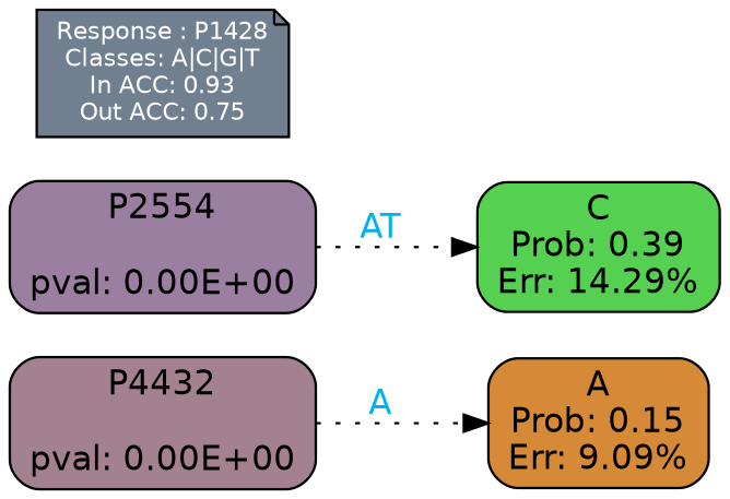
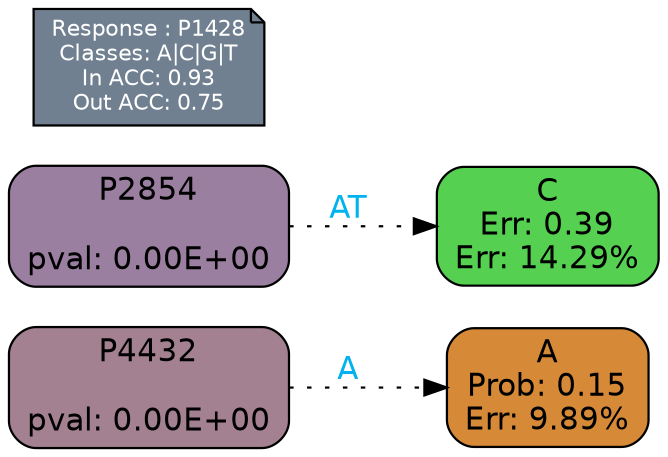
  digraph {
    rankdir=LR
    ranksep=equally
    splines=polylines
    node [color=black fontname=helvetica shape=box style="filled, rounded"]
    edge [fontcolor=deepskyblue2 fontname=helvetica style=dotted]
-   n1 [fillcolor="#d68a38" label="A\nProb: 0.15\nErr: 9.09%"]
-   n2 [fillcolor="#55d051" label="C\nProb: 0.39\nErr: 14.29%"]
+   n1 [fillcolor="#d68a38" label="A\nProb: 0.15\nErr: 9.89%"]
+   n2 [fillcolor="#55d051" label="C\nErr: 0.39\nErr: 14.29%"]
    n3 [align=left fillcolor=slategray fontcolor=white fontsize=10 label="Response : P1428\nClasses: A|C|G|T\nIn ACC: 0.93\nOut ACC: 0.75\n" shape=note style=filled]
    n4 [fillcolor="#a48190" label="P4432\n\npval: 0.00E+00"]
-   n5 [fillcolor="#9a7fa0" label="P2554\n\npval: 0.00E+00"]
+   n5 [fillcolor="#9a7fa0" label="P2854\n\npval: 0.00E+00"]
    subgraph sub_1 {
      rank=same
      n1
      n2
    }
    subgraph sub_2 {
      rank=same
      n3
      n4
    }
    n4 -> n1 [label=A]
    n5 -> n2 [label=AT]
  }
